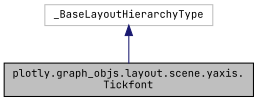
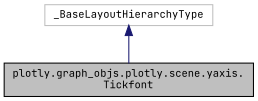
  digraph {
    fontname="JetBrains Mono"
    node [fontname="JetBrains Mono" fontsize=10 shape=record style=filled]
-   n1 [color=black fillcolor=grey75 fontcolor=black height=0.2 label="plotly.graph_objs.layout.scene.yaxis.\lTickfont" width=0.4]
+   n1 [color=black fillcolor=grey75 fontcolor=black height=0.2 label="plotly.graph_objs.plotly.scene.yaxis.\lTickfont" width=0.4]
    n2 [color=grey75 fillcolor=white height=0.2 label=_BaseLayoutHierarchyType width=0.4]
    n2 -> n1 [color=midnightblue dir=back fontname="JetBrains Mono" fontsize=10 labelfontname=Helvetica labelfontsize=10 style=solid]
  }
